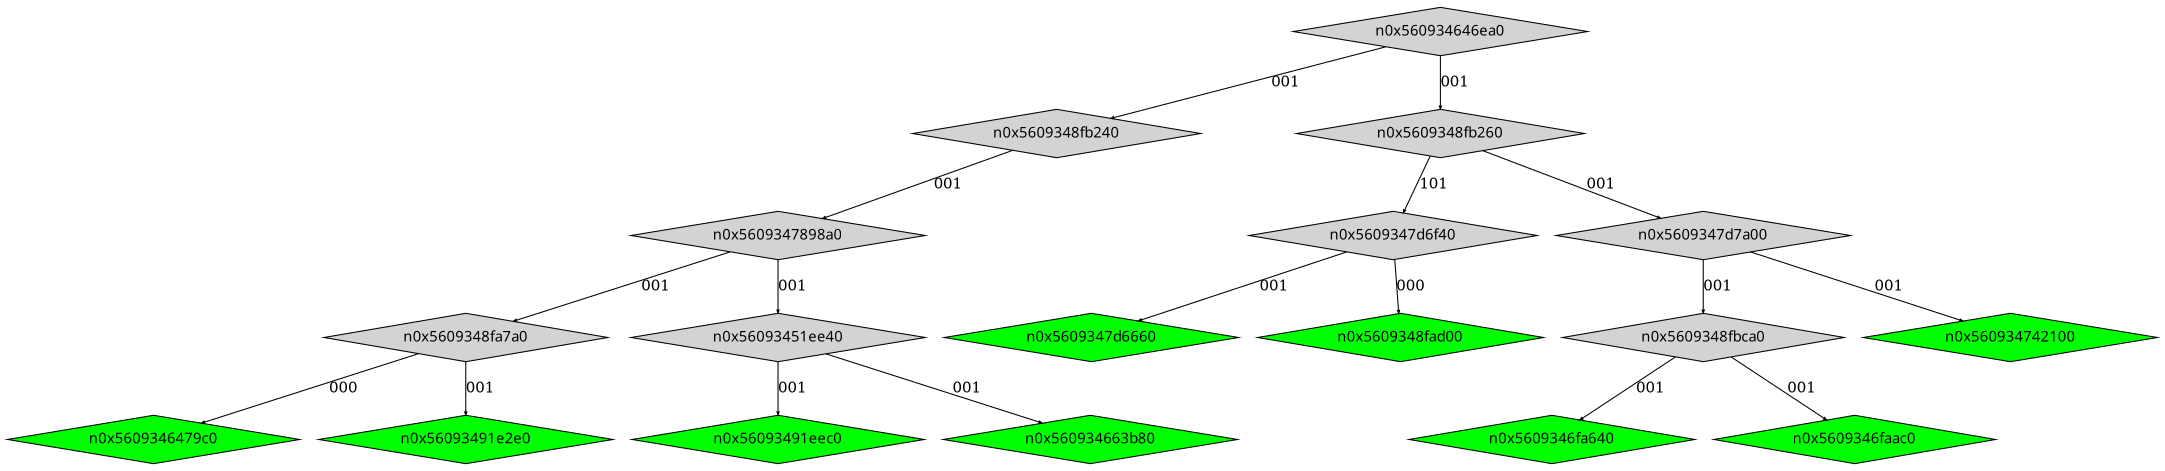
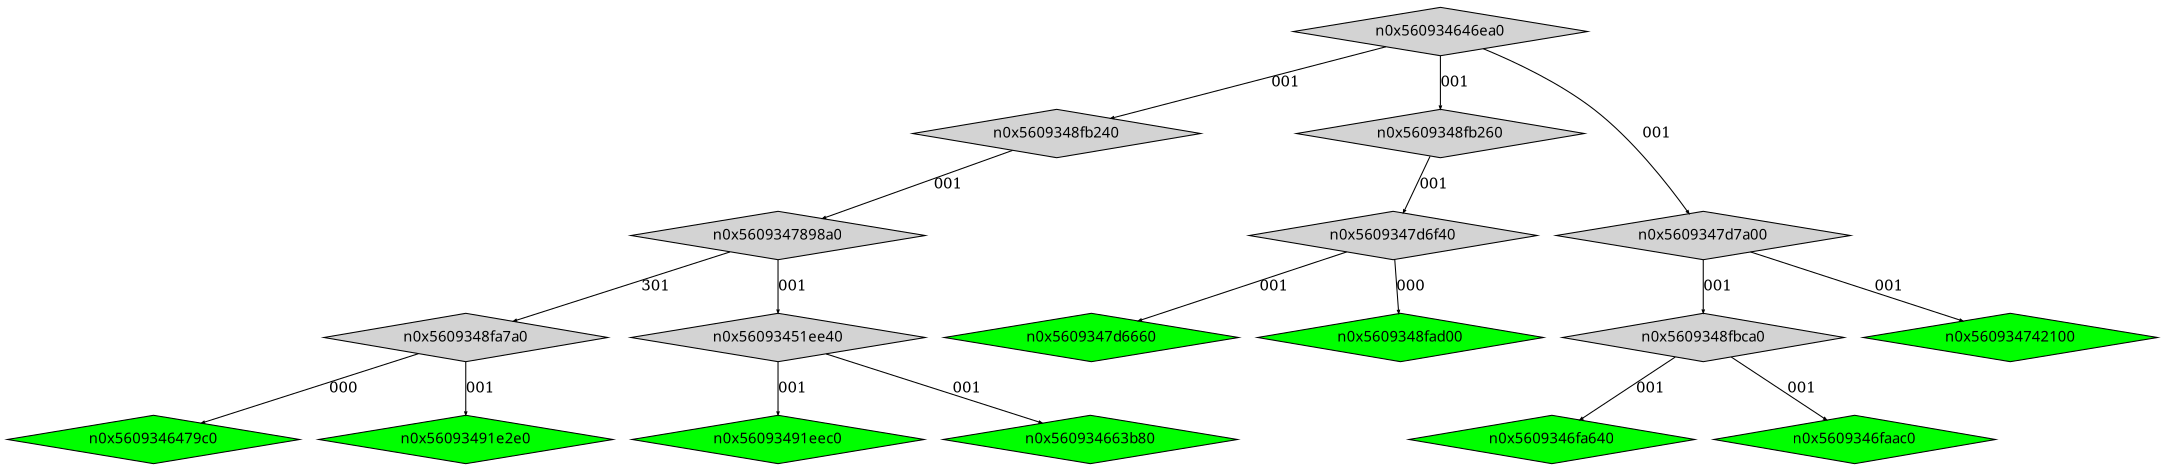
  digraph {
    node [fontname=Terminus shape=diamond style=filled]
    edge [arrowsize=.3]
    n0x560934646ea0 [height=.1 width=.1]
    n0x5609348fb260 [height=.1 width=.1]
    n0x5609348fb240 [height=.1 width=.1]
    n0x5609347d6f40 [height=.1 width=.1]
    n0x5609347d7a00 [height=.1 width=.1]
    n0x5609347898a0 [height=.1 width=.1]
    n0x5609347d6660 [fillcolor=green height=.1 width=.1]
    n0x5609348fad00 [fillcolor=green height=.1 width=.1]
    n0x5609348fbca0 [height=.1 width=.1]
    n10 [fillcolor=green height=.1 label=n0x560934742100 width=.1]
    n0x5609348fa7a0 [height=.1 width=.1]
    n12 [height=.1 label=n0x56093451ee40 width=.1]
    n0x5609346479c0 [fillcolor=green height=.1 width=.1]
    n0x56093491e2e0 [fillcolor=green height=.1 width=.1]
    n0x56093491eec0 [fillcolor=green height=.1 width=.1]
    n0x560934663b80 [fillcolor=green height=.1 width=.1]
    n0x5609346fa640 [fillcolor=green height=.1 width=.1]
    n0x5609346faac0 [fillcolor=green height=.1 width=.1]
    n0x560934646ea0 -> n0x5609348fb260 [label=001]
    n0x560934646ea0 -> n0x5609348fb240 [label=001]
-   n0x5609348fb260 -> n0x5609347d6f40 [label=101]
-   n0x5609348fb260 -> n0x5609347d7a00 [label=001]
+   n0x5609348fb260 -> n0x5609347d6f40 [label=001]
+   n0x560934646ea0 -> n0x5609347d7a00 [label=001]
    n0x5609348fb240 -> n0x5609347898a0 [label=001]
    n0x5609347d6f40 -> n0x5609347d6660 [label=001]
    n0x5609347d6f40 -> n0x5609348fad00 [label=000]
    n0x5609347d7a00 -> n0x5609348fbca0 [label=001]
    n0x5609347d7a00 -> n10 [label=001]
-   n0x5609347898a0 -> n0x5609348fa7a0 [label=001]
+   n0x5609347898a0 -> n0x5609348fa7a0 [label=301]
    n0x5609347898a0 -> n12 [label=001]
    n0x5609348fbca0 -> n0x5609346fa640 [label=001]
    n0x5609348fbca0 -> n0x5609346faac0 [label=001]
    n0x5609348fa7a0 -> n0x5609346479c0 [label=000]
    n0x5609348fa7a0 -> n0x56093491e2e0 [label=001]
    n12 -> n0x56093491eec0 [label=001]
    n12 -> n0x560934663b80 [label=001]
  }
